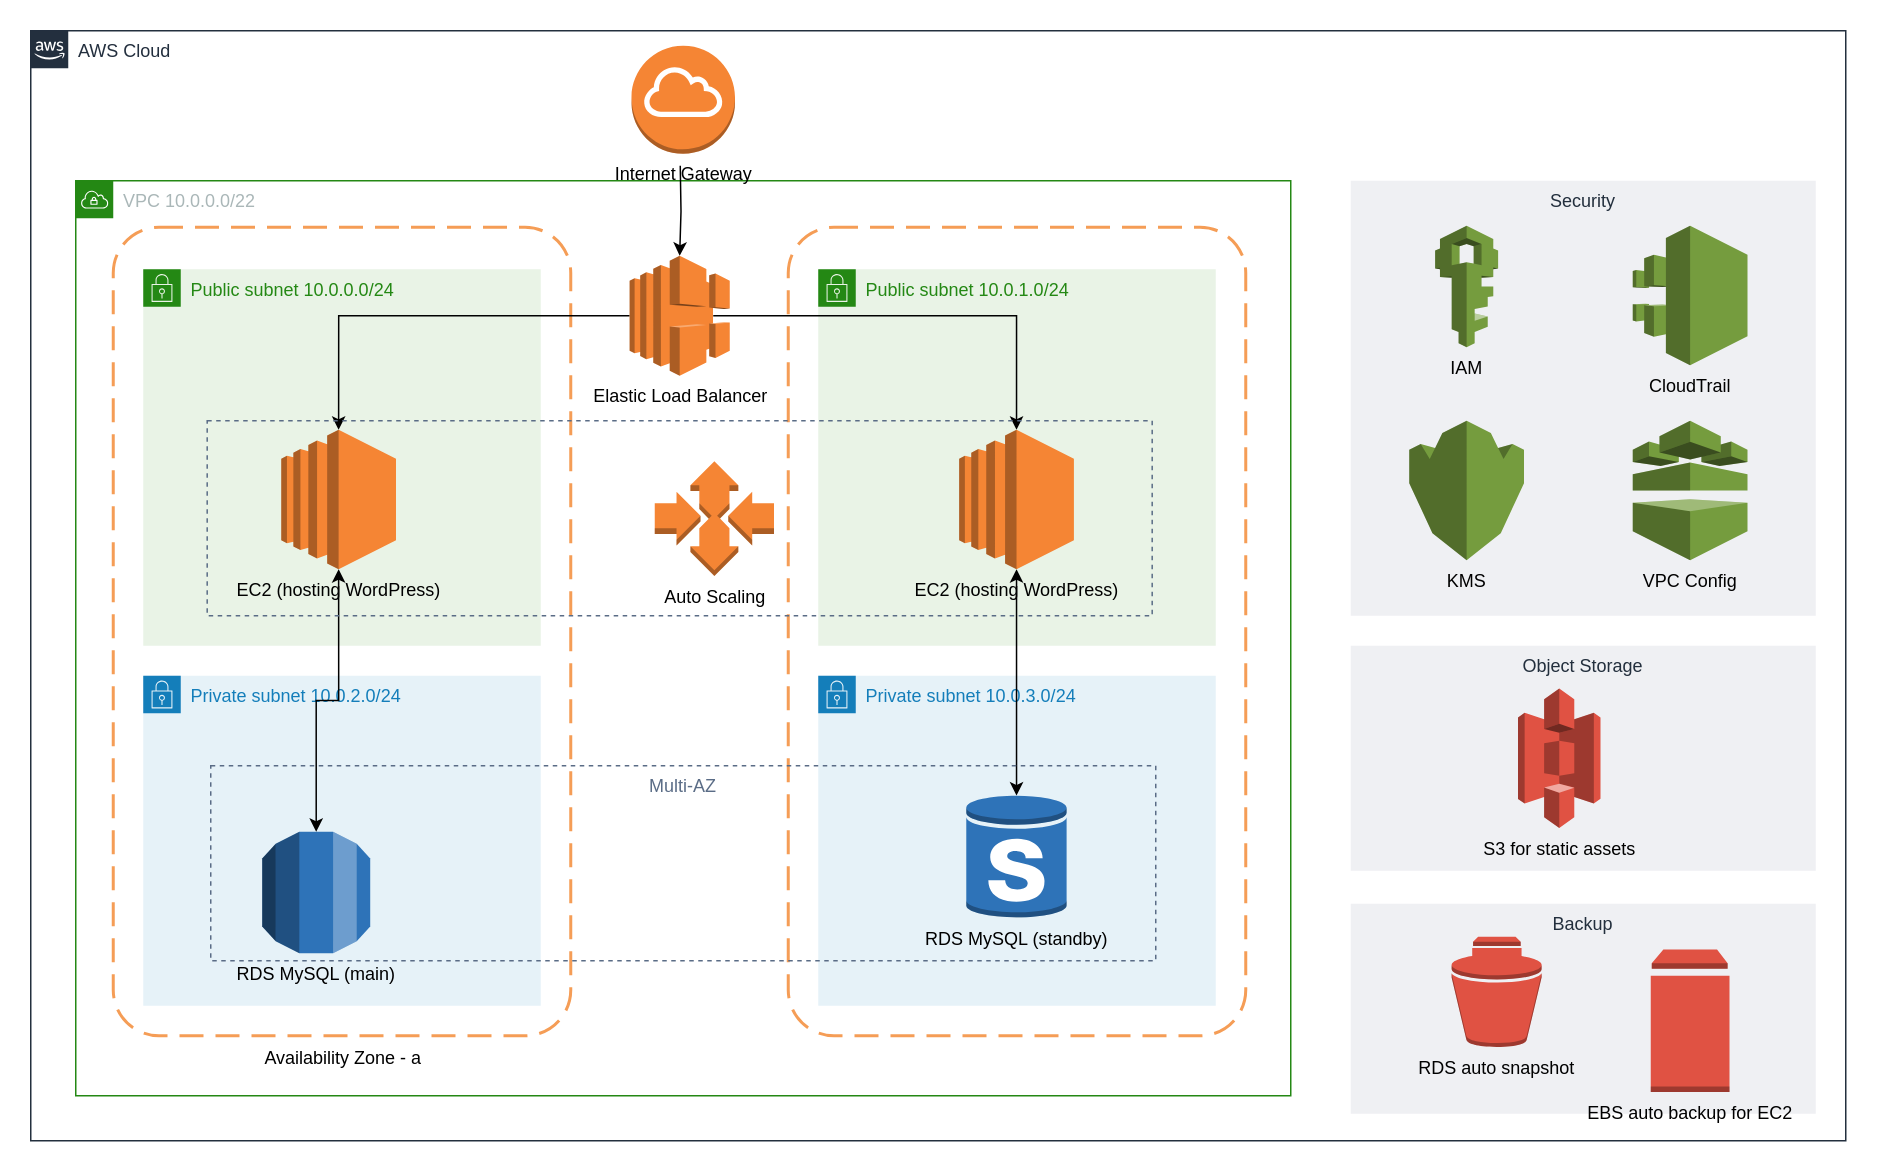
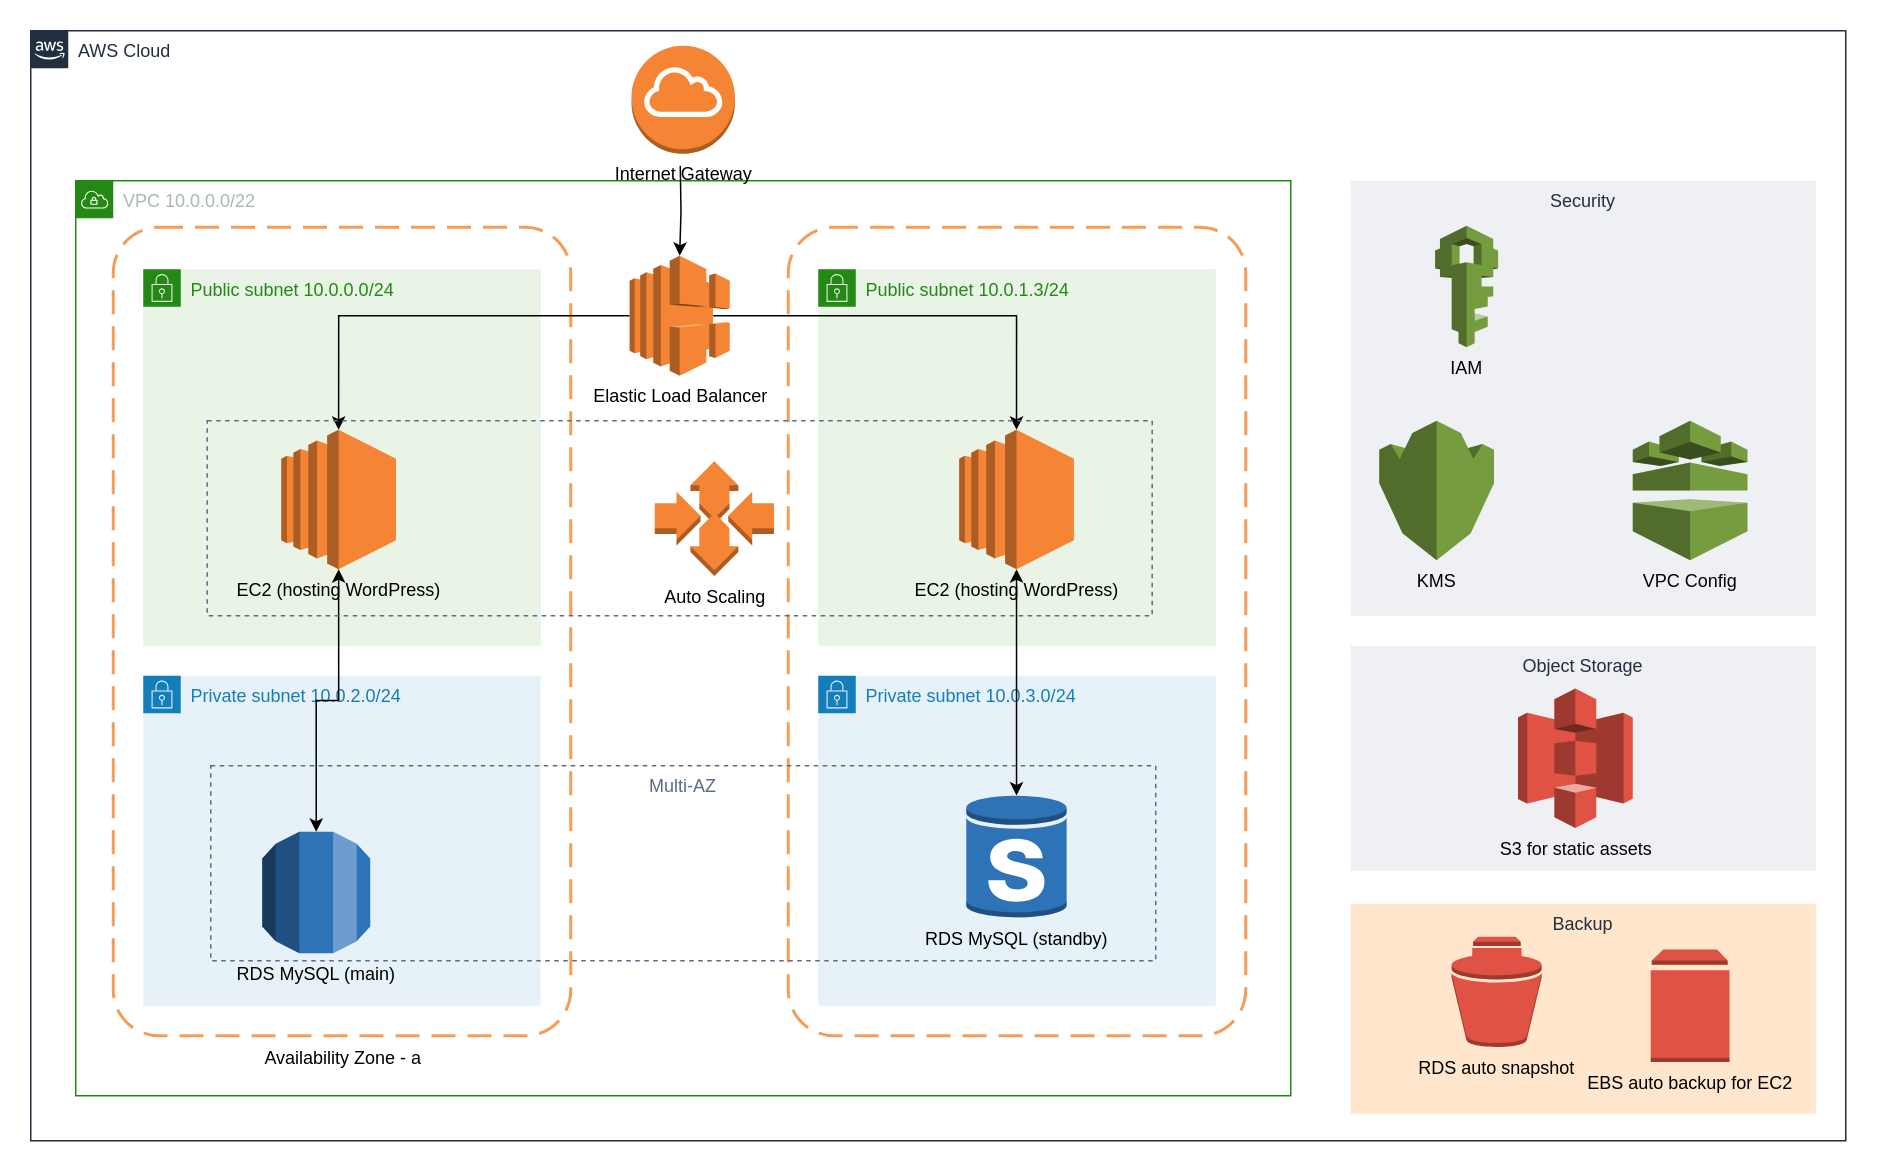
  <mxCell id="0" />
  <mxCell id="1" parent="0" />
  <mxCell id="2" value="AWS Cloud" style="points=[[0,0],[0.25,0],[0.5,0],[0.75,0],[1,0],[1,0.25],[1,0.5],[1,0.75],[1,1],[0.75,1],[0.5,1],[0.25,1],[0,1],[0,0.75],[0,0.5],[0,0.25]];outlineConnect=0;gradientColor=none;html=1;whiteSpace=wrap;fontSize=12;fontStyle=0;container=0;pointerEvents=0;collapsible=0;recursiveResize=0;shape=mxgraph.aws4.group;grIcon=mxgraph.aws4.group_aws_cloud_alt;strokeColor=#232F3E;fillColor=default;verticalAlign=top;align=left;spacingLeft=30;fontColor=#232F3E;dashed=0;shadow=0;perimeterSpacing=0;" parent="1" vertex="1"><mxGeometry x="20" y="20" width="1210" height="740" as="geometry" /></mxCell>
  <mxCell id="3" value="VPC 10.0.0.0/22" style="points=[[0,0],[0.25,0],[0.5,0],[0.75,0],[1,0],[1,0.25],[1,0.5],[1,0.75],[1,1],[0.75,1],[0.5,1],[0.25,1],[0,1],[0,0.75],[0,0.5],[0,0.25]];outlineConnect=0;gradientColor=none;html=1;whiteSpace=wrap;fontSize=12;fontStyle=0;container=1;pointerEvents=0;collapsible=0;recursiveResize=0;shape=mxgraph.aws4.group;grIcon=mxgraph.aws4.group_vpc;strokeColor=#248814;fillColor=none;verticalAlign=top;align=left;spacingLeft=30;fontColor=#AAB7B8;dashed=0;shadow=0;" parent="1" vertex="1"><mxGeometry x="50" y="120" width="810" height="610" as="geometry" /></mxCell>
  <mxCell id="4" value="" style="rounded=1;arcSize=10;dashed=1;strokeColor=#F59D56;fillColor=none;gradientColor=none;dashPattern=8 4;strokeWidth=2;shadow=0;" parent="3" vertex="1"><mxGeometry x="475" y="31" width="305" height="539" as="geometry" /></mxCell>
- <mxCell id="5" value="Public subnet&amp;nbsp;10.0.1.0/24" style="points=[[0,0],[0.25,0],[0.5,0],[0.75,0],[1,0],[1,0.25],[1,0.5],[1,0.75],[1,1],[0.75,1],[0.5,1],[0.25,1],[0,1],[0,0.75],[0,0.5],[0,0.25]];outlineConnect=0;gradientColor=none;html=1;whiteSpace=wrap;fontSize=12;fontStyle=0;container=1;pointerEvents=0;collapsible=0;recursiveResize=0;shape=mxgraph.aws4.group;grIcon=mxgraph.aws4.group_security_group;grStroke=0;strokeColor=#248814;fillColor=#E9F3E6;verticalAlign=top;align=left;spacingLeft=30;fontColor=#248814;dashed=0;shadow=0;" parent="3" vertex="1"><mxGeometry x="495" y="59" width="265" height="251" as="geometry" /></mxCell>
+ <mxCell id="5" value="Public subnet&amp;nbsp;10.0.1.3/24" style="points=[[0,0],[0.25,0],[0.5,0],[0.75,0],[1,0],[1,0.25],[1,0.5],[1,0.75],[1,1],[0.75,1],[0.5,1],[0.25,1],[0,1],[0,0.75],[0,0.5],[0,0.25]];outlineConnect=0;gradientColor=none;html=1;whiteSpace=wrap;fontSize=12;fontStyle=0;container=1;pointerEvents=0;collapsible=0;recursiveResize=0;shape=mxgraph.aws4.group;grIcon=mxgraph.aws4.group_security_group;grStroke=0;strokeColor=#248814;fillColor=#E9F3E6;verticalAlign=top;align=left;spacingLeft=30;fontColor=#248814;dashed=0;shadow=0;" parent="3" vertex="1"><mxGeometry x="495" y="59" width="265" height="251" as="geometry" /></mxCell>
  <mxCell id="6" value="Private subnet&amp;nbsp;10.0.3.0/24" style="points=[[0,0],[0.25,0],[0.5,0],[0.75,0],[1,0],[1,0.25],[1,0.5],[1,0.75],[1,1],[0.75,1],[0.5,1],[0.25,1],[0,1],[0,0.75],[0,0.5],[0,0.25]];outlineConnect=0;gradientColor=none;html=1;whiteSpace=wrap;fontSize=12;fontStyle=0;container=1;pointerEvents=0;collapsible=0;recursiveResize=0;shape=mxgraph.aws4.group;grIcon=mxgraph.aws4.group_security_group;grStroke=0;strokeColor=#147EBA;fillColor=#E6F2F8;verticalAlign=top;align=left;spacingLeft=30;fontColor=#147EBA;dashed=0;shadow=0;" parent="3" vertex="1"><mxGeometry x="495" y="330" width="265" height="220" as="geometry" /></mxCell>
  <mxCell id="7" value="" style="rounded=1;arcSize=10;dashed=1;strokeColor=#F59D56;fillColor=none;gradientColor=none;dashPattern=8 4;strokeWidth=2;shadow=0;" parent="3" vertex="1"><mxGeometry x="25" y="31" width="305" height="539" as="geometry" /></mxCell>
  <mxCell id="8" value="Availability Zone - a" style="text;html=1;align=center;verticalAlign=middle;resizable=0;points=[];autosize=1;strokeColor=none;fillColor=none;" parent="3" vertex="1"><mxGeometry x="112.5" y="570" width="130" height="30" as="geometry" /></mxCell>
  <mxCell id="9" value="Public subnet 10.0.0.0/24" style="points=[[0,0],[0.25,0],[0.5,0],[0.75,0],[1,0],[1,0.25],[1,0.5],[1,0.75],[1,1],[0.75,1],[0.5,1],[0.25,1],[0,1],[0,0.75],[0,0.5],[0,0.25]];outlineConnect=0;gradientColor=none;html=1;whiteSpace=wrap;fontSize=12;fontStyle=0;container=1;pointerEvents=0;collapsible=0;recursiveResize=0;shape=mxgraph.aws4.group;grIcon=mxgraph.aws4.group_security_group;grStroke=0;strokeColor=#248814;fillColor=#E9F3E6;verticalAlign=top;align=left;spacingLeft=30;fontColor=#248814;dashed=0;shadow=0;" parent="3" vertex="1"><mxGeometry x="45" y="59" width="265" height="251" as="geometry" /></mxCell>
  <mxCell id="10" value="EC2 (hosting WordPress)" style="outlineConnect=0;dashed=0;verticalLabelPosition=bottom;verticalAlign=top;align=center;html=1;shape=mxgraph.aws3.ec2;fillColor=#F58534;gradientColor=none;shadow=0;" parent="9" vertex="1"><mxGeometry x="92" y="107" width="76.5" height="93" as="geometry" /></mxCell>
  <mxCell id="11" value="Private subnet&amp;nbsp;10.0.2.0/24" style="points=[[0,0],[0.25,0],[0.5,0],[0.75,0],[1,0],[1,0.25],[1,0.5],[1,0.75],[1,1],[0.75,1],[0.5,1],[0.25,1],[0,1],[0,0.75],[0,0.5],[0,0.25]];outlineConnect=0;gradientColor=none;html=1;whiteSpace=wrap;fontSize=12;fontStyle=0;container=1;pointerEvents=0;collapsible=0;recursiveResize=0;shape=mxgraph.aws4.group;grIcon=mxgraph.aws4.group_security_group;grStroke=0;strokeColor=#147EBA;fillColor=#E6F2F8;verticalAlign=top;align=left;spacingLeft=30;fontColor=#147EBA;dashed=0;shadow=0;" parent="3" vertex="1"><mxGeometry x="45" y="330" width="265" height="220" as="geometry" /></mxCell>
  <mxCell id="12" value="RDS MySQL (main)" style="outlineConnect=0;dashed=0;verticalLabelPosition=bottom;verticalAlign=top;align=center;html=1;shape=mxgraph.aws3.rds;fillColor=#2E73B8;gradientColor=none;shadow=0;" parent="11" vertex="1"><mxGeometry x="79.31" y="104" width="72" height="81" as="geometry" /></mxCell>
  <mxCell id="13" style="edgeStyle=orthogonalEdgeStyle;rounded=0;orthogonalLoop=1;jettySize=auto;html=1;exitX=0;exitY=0.5;exitDx=0;exitDy=0;exitPerimeter=0;entryX=0.5;entryY=0;entryDx=0;entryDy=0;entryPerimeter=0;" parent="3" source="15" target="10" edge="1"><mxGeometry relative="1" as="geometry"><mxPoint x="170" y="140" as="targetPoint" /></mxGeometry></mxCell>
  <mxCell id="14" style="edgeStyle=orthogonalEdgeStyle;rounded=0;orthogonalLoop=1;jettySize=auto;html=1;exitX=0.835;exitY=0.5;exitDx=0;exitDy=0;exitPerimeter=0;entryX=0.5;entryY=0;entryDx=0;entryDy=0;entryPerimeter=0;" parent="3" source="15" target="19" edge="1"><mxGeometry relative="1" as="geometry"><mxPoint x="628" y="170" as="targetPoint" /></mxGeometry></mxCell>
  <mxCell id="15" value="Elastic Load Balancer" style="outlineConnect=0;dashed=0;verticalLabelPosition=bottom;verticalAlign=top;align=center;html=1;shape=mxgraph.aws3.elastic_load_balancing;fillColor=#F58534;gradientColor=none;shadow=0;" parent="3" vertex="1"><mxGeometry x="369.25" y="50" width="66.75" height="80" as="geometry" /></mxCell>
  <mxCell id="16" value="RDS MySQL (standby)" style="outlineConnect=0;dashed=0;verticalLabelPosition=bottom;verticalAlign=top;align=center;html=1;shape=mxgraph.aws3.rds_db_instance_standby_multi_az;fillColor=#2E73B8;gradientColor=none;shadow=0;" parent="3" vertex="1"><mxGeometry x="593.69" y="409" width="67" height="83" as="geometry" /></mxCell>
  <mxCell id="17" style="edgeStyle=orthogonalEdgeStyle;rounded=0;orthogonalLoop=1;jettySize=auto;html=1;entryX=0.5;entryY=0.01;entryDx=0;entryDy=0;entryPerimeter=0;startArrow=classic;startFill=1;exitX=0.5;exitY=1;exitDx=0;exitDy=0;exitPerimeter=0;" parent="3" source="19" target="16" edge="1"><mxGeometry relative="1" as="geometry"><mxPoint x="627.5" y="259" as="sourcePoint" /></mxGeometry></mxCell>
  <mxCell id="18" style="edgeStyle=orthogonalEdgeStyle;rounded=0;orthogonalLoop=1;jettySize=auto;html=1;entryX=0.5;entryY=0;entryDx=0;entryDy=0;entryPerimeter=0;startArrow=classic;startFill=1;exitX=0.5;exitY=1;exitDx=0;exitDy=0;exitPerimeter=0;" parent="3" source="10" target="12" edge="1"><mxGeometry relative="1" as="geometry"><mxPoint x="175.31" y="259" as="sourcePoint" /></mxGeometry></mxCell>
  <mxCell id="19" value="EC2 (hosting WordPress)" style="outlineConnect=0;dashed=0;verticalLabelPosition=bottom;verticalAlign=top;align=center;html=1;shape=mxgraph.aws3.ec2;fillColor=#F58534;gradientColor=none;shadow=0;" parent="3" vertex="1"><mxGeometry x="588.94" y="166" width="76.5" height="93" as="geometry" /></mxCell>
  <mxCell id="20" value="Multi-AZ" style="fillColor=none;strokeColor=#5A6C86;dashed=1;verticalAlign=top;fontStyle=0;fontColor=#5A6C86;shadow=0;" parent="3" vertex="1"><mxGeometry x="90" y="390" width="630" height="130" as="geometry" /></mxCell>
  <mxCell id="21" value="" style="fillColor=none;strokeColor=#5A6C86;dashed=1;verticalAlign=top;fontStyle=0;fontColor=#5A6C86;shadow=0;" parent="3" vertex="1"><mxGeometry x="87.63" y="160" width="630" height="130" as="geometry" /></mxCell>
  <mxCell id="22" value="Auto Scaling" style="outlineConnect=0;dashed=0;verticalLabelPosition=bottom;verticalAlign=top;align=center;html=1;shape=mxgraph.aws3.auto_scaling;fillColor=#F58534;gradientColor=none;shadow=0;" parent="3" vertex="1"><mxGeometry x="386" y="187" width="79.5" height="76.5" as="geometry" /></mxCell>
- <mxCell id="23" value="Backup" style="fillColor=#EFF0F3;strokeColor=none;dashed=0;verticalAlign=top;fontStyle=0;fontColor=#232F3D;shadow=0;" parent="1" vertex="1"><mxGeometry x="900" y="602" width="310" height="140" as="geometry" /></mxCell>
+ <mxCell id="23" value="Backup" style="fillColor=#ffe6cc;strokeColor=none;dashed=0;verticalAlign=top;fontStyle=0;fontColor=#232F3D;shadow=0;" parent="1" vertex="1"><mxGeometry x="900" y="602" width="310" height="140" as="geometry" /></mxCell>
  <mxCell id="24" value="RDS auto snapshot" style="outlineConnect=0;dashed=0;verticalLabelPosition=bottom;verticalAlign=top;align=center;html=1;shape=mxgraph.aws3.snapshot;fillColor=#E05243;gradientColor=none;shadow=0;" parent="1" vertex="1"><mxGeometry x="967.25" y="624" width="60" height="73.5" as="geometry" /></mxCell>
- <mxCell id="25" value="EBS auto backup for EC2" style="outlineConnect=0;dashed=0;verticalLabelPosition=bottom;verticalAlign=top;align=center;html=1;shape=mxgraph.aws3.volume;fillColor=#E05243;gradientColor=none;shadow=0;" parent="1" vertex="1"><mxGeometry x="1100" y="632.5" width="52.5" height="95" as="geometry" /></mxCell>
+ <mxCell id="25" value="EBS auto backup for EC2" style="outlineConnect=0;dashed=0;verticalLabelPosition=bottom;verticalAlign=top;align=center;html=1;shape=mxgraph.aws3.volume;fillColor=#E05243;gradientColor=none;shadow=0;" parent="1" vertex="1"><mxGeometry x="1100" y="632.5" width="52.5" height="75" as="geometry" /></mxCell>
  <mxCell id="26" value="Security" style="fillColor=#EFF0F3;strokeColor=none;dashed=0;verticalAlign=top;fontStyle=0;fontColor=#232F3D;shadow=0;" parent="1" vertex="1"><mxGeometry x="900" y="120" width="310" height="290" as="geometry" /></mxCell>
  <mxCell id="27" value="IAM" style="outlineConnect=0;dashed=0;verticalLabelPosition=bottom;verticalAlign=top;align=center;html=1;shape=mxgraph.aws3.iam;fillColor=#759C3E;gradientColor=none;shadow=0;" parent="1" vertex="1"><mxGeometry x="956.25" y="150" width="42" height="81" as="geometry" /></mxCell>
- <mxCell id="28" value="KMS" style="outlineConnect=0;dashed=0;verticalLabelPosition=bottom;verticalAlign=top;align=center;html=1;shape=mxgraph.aws3.kms;fillColor=#759C3E;gradientColor=none;shadow=0;" parent="1" vertex="1"><mxGeometry x="939" y="280" width="76.5" height="93" as="geometry" /></mxCell>
- <mxCell id="29" value="CloudTrail" style="outlineConnect=0;dashed=0;verticalLabelPosition=bottom;verticalAlign=top;align=center;html=1;shape=mxgraph.aws3.cloudtrail;fillColor=#759C3E;gradientColor=none;shadow=0;" parent="1" vertex="1"><mxGeometry x="1088" y="150" width="76.5" height="93" as="geometry" /></mxCell>
+ <mxCell id="28" value="KMS" style="outlineConnect=0;dashed=0;verticalLabelPosition=bottom;verticalAlign=top;align=center;html=1;shape=mxgraph.aws3.kms;fillColor=#759C3E;gradientColor=none;shadow=0;" parent="1" vertex="1"><mxGeometry x="919" y="280" width="76.5" height="93" as="geometry" /></mxCell>
  <mxCell id="30" value="VPC Config" style="outlineConnect=0;dashed=0;verticalLabelPosition=bottom;verticalAlign=top;align=center;html=1;shape=mxgraph.aws3.config;fillColor=#759C3E;gradientColor=none;shadow=0;" parent="1" vertex="1"><mxGeometry x="1088" y="280" width="76.5" height="93" as="geometry" /></mxCell>
  <mxCell id="31" value="Object Storage" style="fillColor=#EFF0F3;strokeColor=none;dashed=0;verticalAlign=top;fontStyle=0;fontColor=#232F3D;shadow=0;" parent="1" vertex="1"><mxGeometry x="900" y="430" width="310" height="150" as="geometry" /></mxCell>
- <mxCell id="32" value="S3 for static assets" style="outlineConnect=0;dashed=0;verticalLabelPosition=bottom;verticalAlign=top;align=center;html=1;shape=mxgraph.aws3.s3;fillColor=#E05243;gradientColor=none;shadow=0;" parent="1" vertex="1"><mxGeometry x="1011.5" y="458.5" width="55" height="93" as="geometry" /></mxCell>
+ <mxCell id="32" value="S3 for static assets" style="outlineConnect=0;dashed=0;verticalLabelPosition=bottom;verticalAlign=top;align=center;html=1;shape=mxgraph.aws3.s3;fillColor=#E05243;gradientColor=none;shadow=0;" parent="1" vertex="1"><mxGeometry x="1011.5" y="458.5" width="76.5" height="93" as="geometry" /></mxCell>
  <mxCell id="33" style="edgeStyle=orthogonalEdgeStyle;rounded=0;orthogonalLoop=1;jettySize=auto;html=1;entryX=0.5;entryY=0;entryDx=0;entryDy=0;entryPerimeter=0;startArrow=none;startFill=0;strokeColor=#000000;" parent="1" target="15" edge="1"><mxGeometry relative="1" as="geometry"><mxPoint x="453" y="110" as="sourcePoint" /></mxGeometry></mxCell>
  <mxCell id="34" value="Internet Gateway" style="outlineConnect=0;dashed=0;verticalLabelPosition=bottom;verticalAlign=top;align=center;html=1;shape=mxgraph.aws3.internet_gateway;fillColor=#F58534;gradientColor=none;" vertex="1" parent="1"><mxGeometry x="420.5" y="30" width="69" height="72" as="geometry" /></mxCell>
